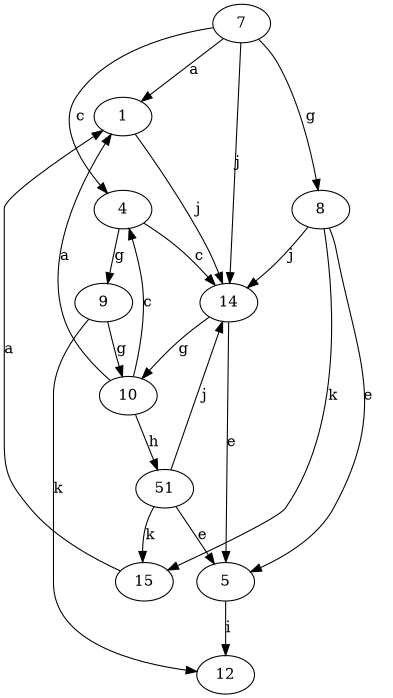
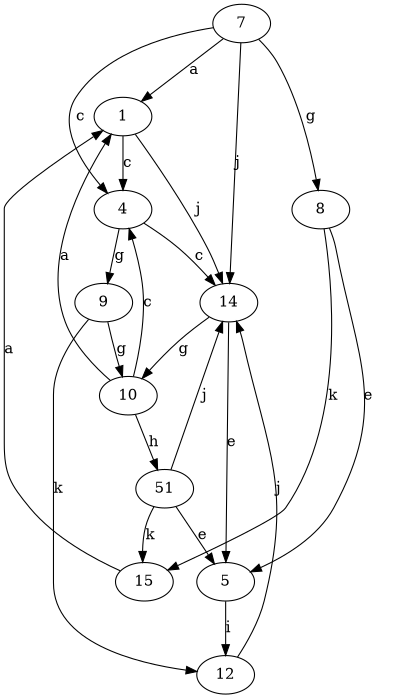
  strict digraph {
    n1 [label=7]
    1
    4
    8
    14
    9
    5
    15
    10
    12
    n11 [label=51]
    n1 -> 1 [label=a]
    n1 -> 4 [label=c]
    n1 -> 8 [label=g]
    n1 -> 14 [label=j]
+   1 -> 4 [label=c]
    1 -> 14 [label=j]
    4 -> 14 [label=c]
    4 -> 9 [label=g]
-   8 -> 14 [label=j]
+   12 -> 14 [label=j]
    8 -> 5 [label=e]
    8 -> 15 [label=k]
    14 -> 5 [label=e]
    14 -> 10 [label=g]
    9 -> 10 [label=g]
    9 -> 12 [label=k]
    5 -> 12 [label=i]
    15 -> 1 [label=a]
    10 -> 1 [label=a]
    10 -> 4 [label=c]
    10 -> n11 [label=h]
    n11 -> 14 [label=j]
    n11 -> 5 [label=e]
    n11 -> 15 [label=k]
  }
